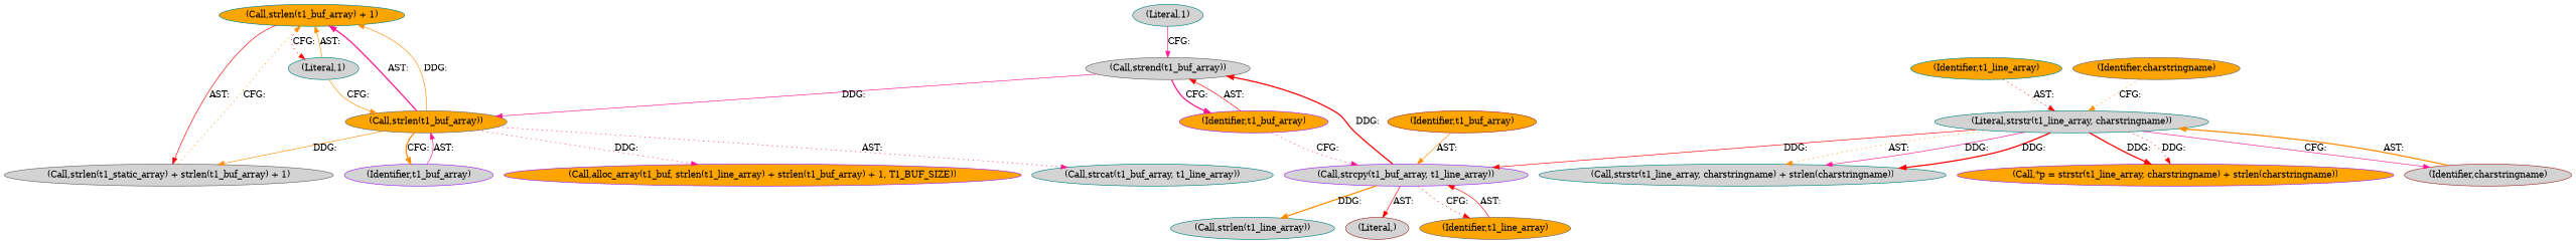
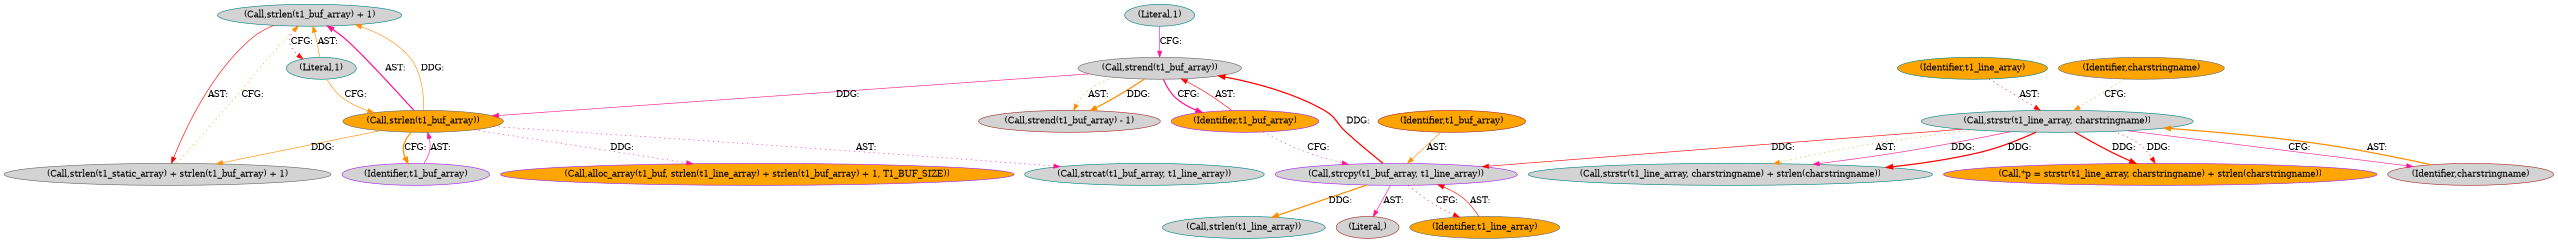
  digraph {
    node [color=teal fillcolor=lightgrey style=filled]
    edge [color=darkorange style=solid]
-   n1 [fillcolor=orange label="(Call,strlen(t1_buf_array) + 1)"]
+   n1 [label="(Call,strlen(t1_buf_array) + 1)"]
    n2 [color=gray40 label="(Call,strlen(t1_static_array) + strlen(t1_buf_array) + 1)"]
    n3 [label="(Literal,1)"]
    n4 [color=gray40 fillcolor=orange label="(Call,strlen(t1_buf_array))"]
    n5 [color=purple label="(Identifier,t1_buf_array)"]
    n6 [color=purple fillcolor=orange label="(Call,alloc_array(t1_buf, strlen(t1_line_array) + strlen(t1_buf_array) + 1, T1_BUF_SIZE))"]
    n7 [label="(Call,strcat(t1_buf_array, t1_line_array))"]
    n8 [color=gray40 label="(Call,strend(t1_buf_array))"]
+   n9 [color=brown label="(Call,strend(t1_buf_array) - 1)"]
    n10 [color=purple fillcolor=orange label="(Identifier,t1_buf_array)"]
    n11 [color=purple label="(Call,strcpy(t1_buf_array, t1_line_array))"]
    n12 [label="(Call,strlen(t1_line_array))"]
    n13 [color=brown label="(Literal,)"]
    n14 [color=gray40 fillcolor=orange label="(Identifier,t1_line_array)"]
-   n15 [label="(Literal,strstr(t1_line_array, charstringname))"]
+   n15 [label="(Call,strstr(t1_line_array, charstringname))"]
    n16 [label="(Call,strstr(t1_line_array, charstringname) + strlen(charstringname))"]
    n17 [color=purple fillcolor=orange label="(Call,*p = strstr(t1_line_array, charstringname) + strlen(charstringname))"]
    n18 [color=brown label="(Identifier,charstringname)"]
    n19 [color=brown fillcolor=orange label="(Identifier,t1_buf_array)"]
    n20 [fillcolor=orange label="(Identifier,t1_line_array)"]
    n21 [label="(Literal,1)"]
    n22 [color=gray40 fillcolor=orange label="(Identifier,charstringname)"]
    n1 -> n2 [color=red label="AST: "]
    n1 -> n3 [color=red label="CFG: " style=dotted]
    n2 -> n1 [label="CFG: " style=dotted]
    n3 -> n1 [label="AST: "]
    n3 -> n4 [label="CFG: "]
    n4 -> n1 [color=deeppink label="AST: " style=bold]
    n4 -> n1 [label="DDG: "]
    n4 -> n2 [label="DDG: "]
    n4 -> n5 [label="CFG: " style=bold]
    n4 -> n6 [color=deeppink label="DDG: " style=dotted]
    n4 -> n7 [color=deeppink label="AST: " style=dotted]
    n5 -> n4 [color=deeppink label="AST: "]
    n8 -> n4 [color=deeppink label="DDG: "]
+   n8 -> n9 [label="AST: " style=dotted]
+   n8 -> n9 [label="DDG: " style=bold]
    n8 -> n10 [color=deeppink label="CFG: " style=bold]
    n10 -> n8 [color=red label="AST: "]
    n10 -> n11 [color=deeppink label="CFG: " style=dotted]
    n11 -> n8 [color=red label="DDG: " style=bold]
    n11 -> n12 [label="DDG: " style=bold]
-   n11 -> n13 [color=red label="AST: "]
+   n11 -> n13 [color=deeppink label="AST: "]
    n11 -> n14 [color=red label="CFG: " style=dotted]
    n14 -> n11 [color=red label="AST: "]
    n15 -> n11 [color=red label="DDG: "]
    n15 -> n16 [label="AST: " style=dotted]
    n15 -> n16 [color=deeppink label="DDG: "]
    n15 -> n16 [color=red label="DDG: " style=bold]
    n15 -> n17 [color=red label="DDG: " style=bold]
    n15 -> n17 [color=red label="DDG: " style=dotted]
    n15 -> n18 [color=deeppink label="CFG: "]
    n18 -> n15 [label="AST: " style=bold]
    n19 -> n11 [label="AST: "]
    n20 -> n15 [color=red label="AST: " style=dotted]
    n21 -> n8 [color=deeppink label="CFG: "]
    n22 -> n15 [label="CFG: " style=dotted]
  }
